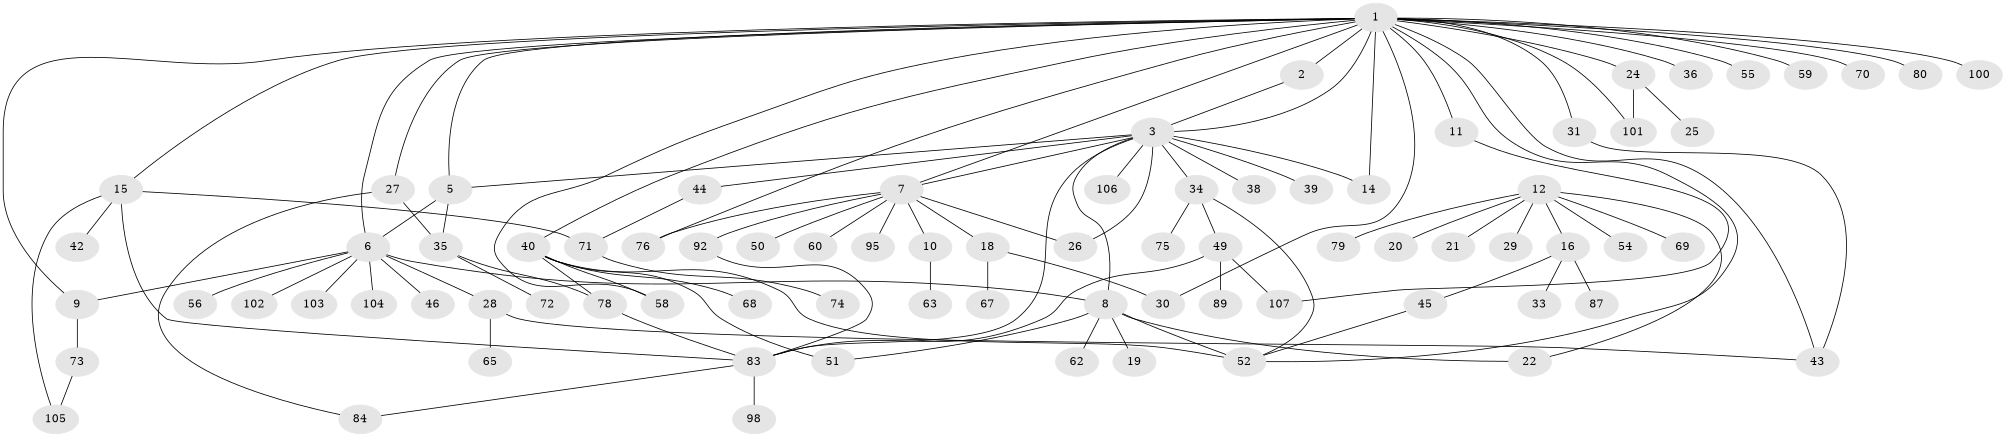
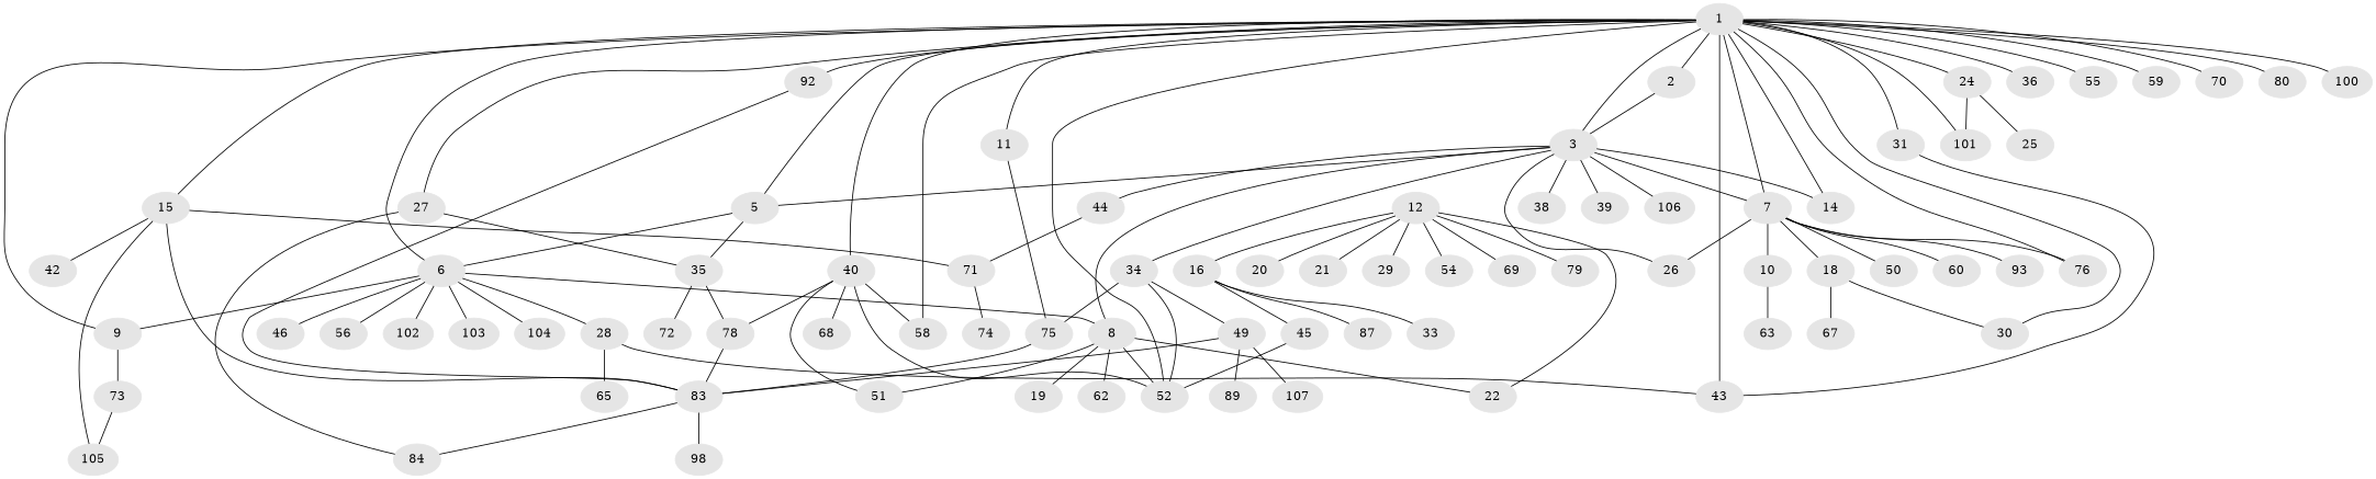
  graph {
    node [color=gray90 style=filled]
    1 [super="+4"]
    2 [super="+90"]
    3 [super="+13"]
    5
    6 [super="+85"]
    7 [super="+96"]
    9 [super="+99"]
    11 [super="+91"]
    14
    15 [super="+17"]
    24
    27
    30
    31 [super="+41"]
    n15 [label=92 super="+92"]
    36
    40 [super="+47"]
    43 [super="+57"]
    52 [super="+64"]
    55
    58
    59 [super="+61"]
    70
    76 [super="+97"]
    80
    100
    101 [super="+108"]
    8 [super="+51"]
    26
    34 [super="+37"]
    38
    39
    44
    83 [super="+88"]
    106
    35 [super="+93"]
    28 [super="+66"]
    46
    56
    102
    103
    104
    10 [super="+94"]
    18 [super="+81"]
    50
    60
-   95
+   95 [label=93]
    73
    107
    12 [super="+23"]
    22
    16 [super="+77"]
    20
    21
    29
    54
    69 [super="+82"]
    79
    42 [super="+48"]
    71
    105
    25
    84 [super="+86"]
    n64 [label=51]
    78
    68
    19
    62
    49
    75
    98
    72
    65
    63
    67
    33
    45
    87
    74
    89
    1 -- 2 [weight=2]
    1 -- 3
    1 -- 5
    1 -- 6
    1 -- 7 [weight=2]
    1 -- 9
    1 -- 11
    1 -- 14
    1 -- 15
    1 -- 24
    1 -- 27
    1 -- 30
    1 -- 31
-   7 -- n15 [weight=2]
+   1 -- n15 [weight=2]
    1 -- 36
    1 -- 40
    1 -- 43
    1 -- 52
    1 -- 55
    1 -- 58
    1 -- 59
    1 -- 70
    1 -- 76
    1 -- 80
    1 -- 100
    1 -- 101
    2 -- 3
    3 -- 5
    3 -- 7
    3 -- 14
    3 -- 8
    3 -- 26
    3 -- 34
    3 -- 38
    3 -- 39
    3 -- 44
-   3 -- 83
+   75 -- 83
    3 -- 106
    5 -- 6
    5 -- 35
    6 -- 9
    6 -- 8
    6 -- 28
    6 -- 46
    6 -- 56
    6 -- 102
    6 -- 103
    6 -- 104
    7 -- 76
    7 -- 26
    7 -- 10
    7 -- 18
    7 -- 50
    7 -- 60
    7 -- 95
    9 -- 73
-   11 -- 107
+   11 -- 75
    15 -- 83
    15 -- 42
    15 -- 71
    15 -- 105
    24 -- 101
    24 -- 25
    27 -- 35
    27 -- 84
    31 -- 43
    n15 -- 83
    40 -- 52
    40 -- 58
    40 -- n64
    40 -- 78
    40 -- 68
    8 -- 52 [weight=2]
    8 -- 22
    8 -- n64
    8 -- 19
    8 -- 62
    34 -- 52
    34 -- 49
    34 -- 75
    44 -- 71
    83 -- 84
    83 -- 98
    35 -- 78
    35 -- 72
    28 -- 43
    28 -- 65
    10 -- 63
    18 -- 30
    18 -- 67
    73 -- 105
    12 -- 22
    12 -- 16
    12 -- 20
    12 -- 21
    12 -- 29
    12 -- 54
    12 -- 69
    12 -- 79
    16 -- 33
    16 -- 45
    16 -- 87
    71 -- 74
    78 -- 83
    49 -- 83
    49 -- 107
    49 -- 89
    45 -- 52
  }
